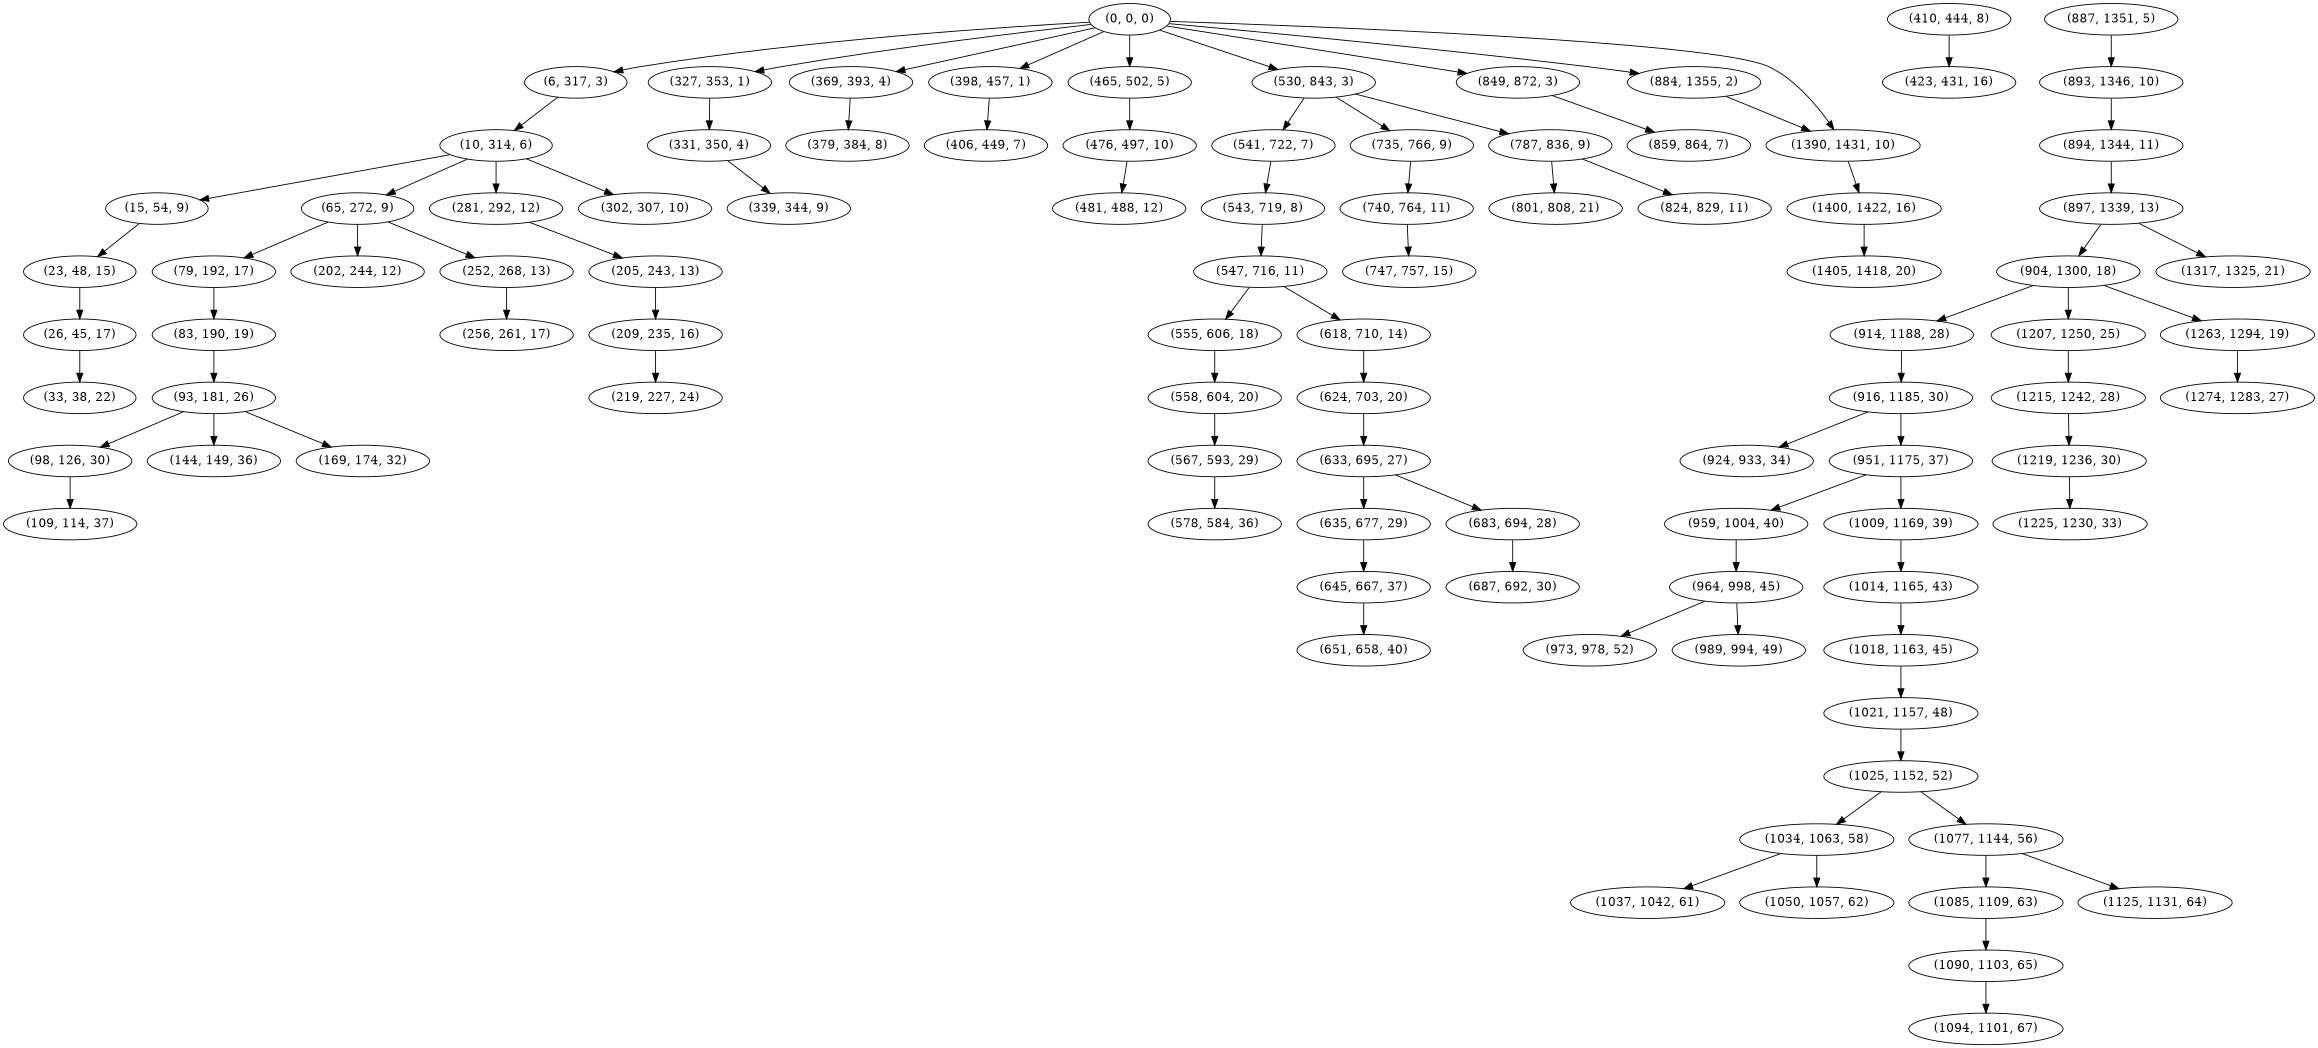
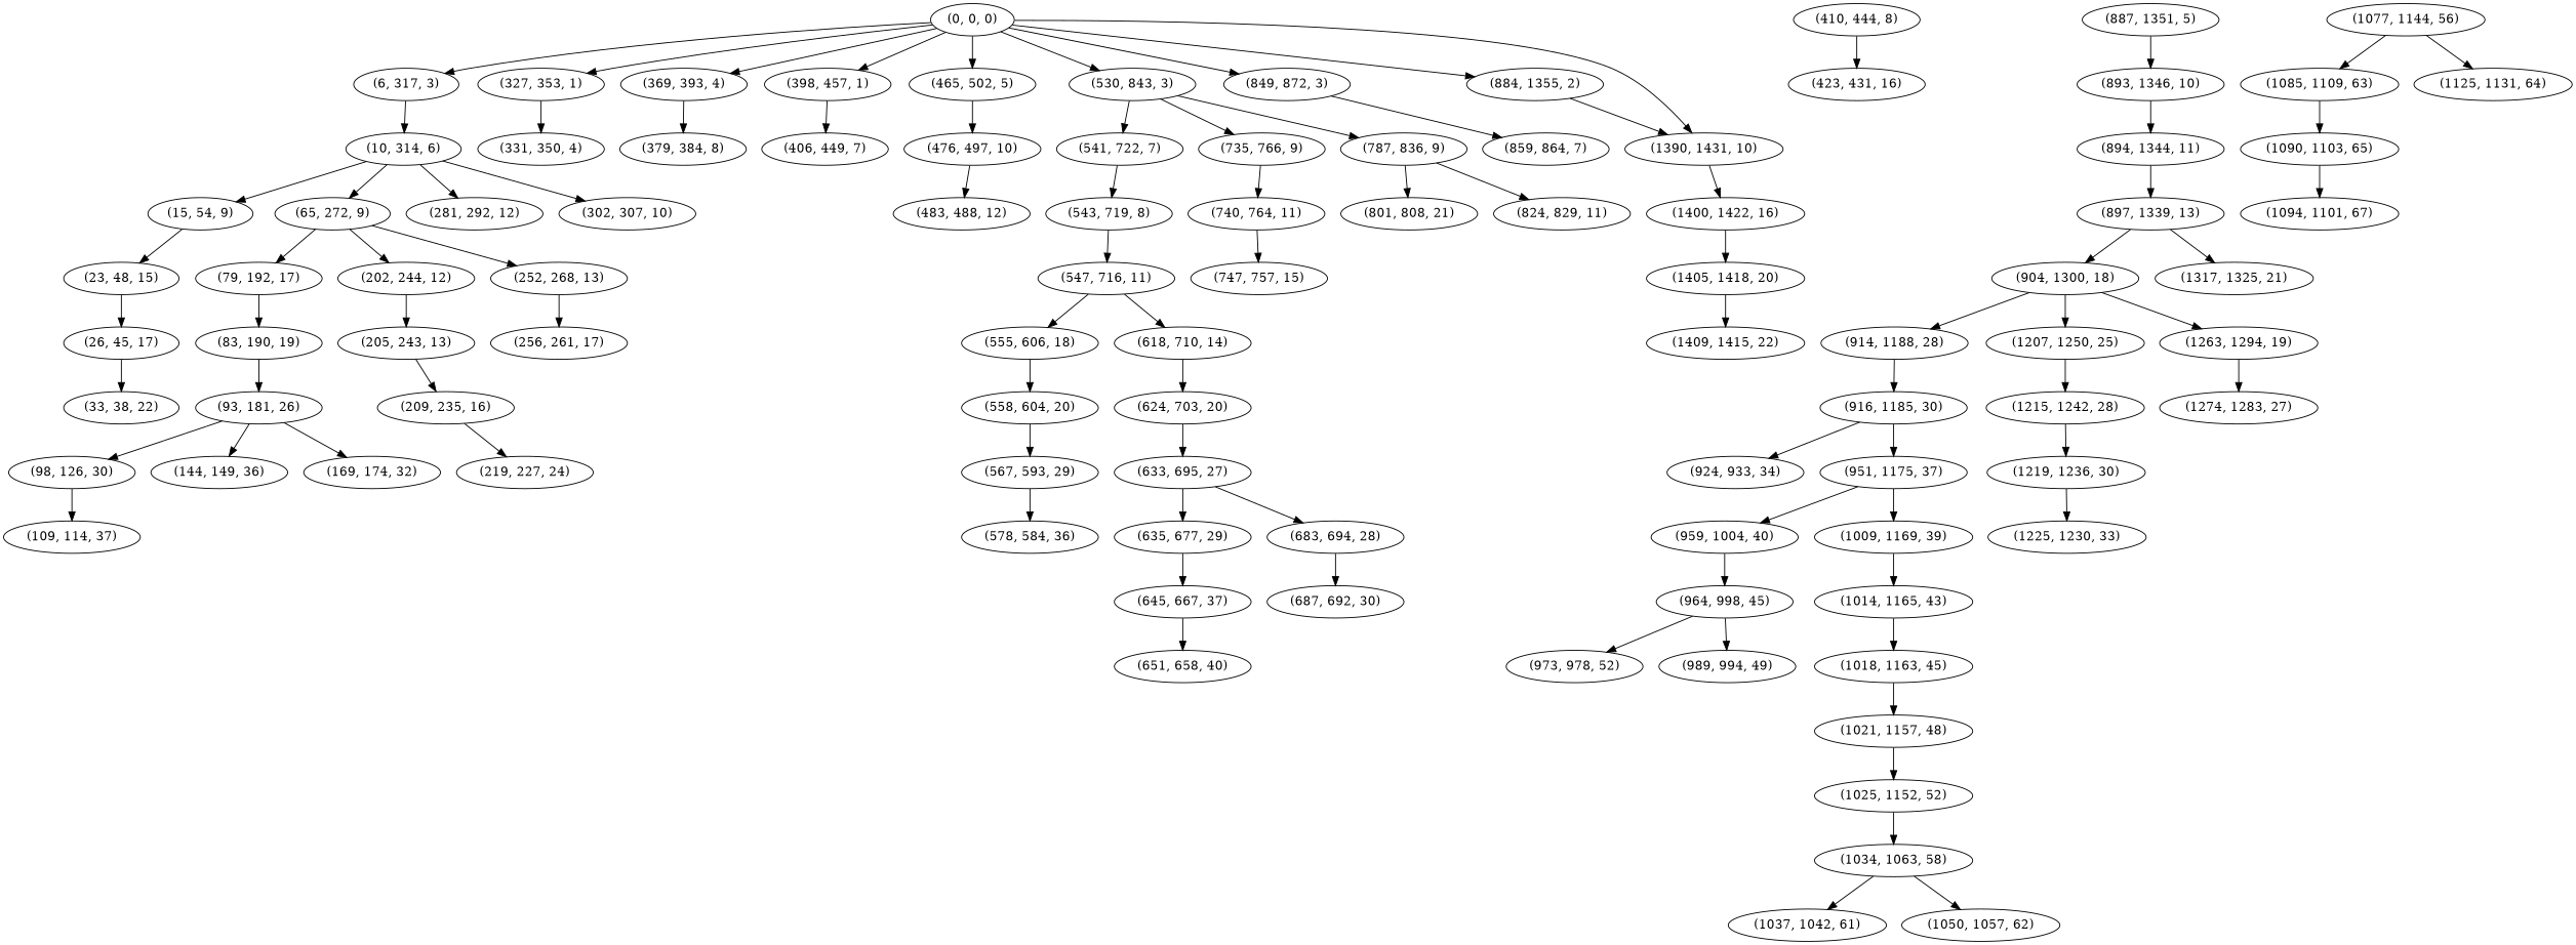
  digraph {
    fontname="DejaVu Serif"
    node [fontname="DejaVu Serif"]
    edge [fontname="DejaVu Serif"]
    "(0, 0, 0)"
    "(6, 317, 3)"
    "(327, 353, 1)"
    "(369, 393, 4)"
    "(398, 457, 1)"
    "(465, 502, 5)"
    "(530, 843, 3)"
    "(849, 872, 3)"
    "(884, 1355, 2)"
    "(1390, 1431, 10)"
    "(10, 314, 6)"
    "(331, 350, 4)"
    "(379, 384, 8)"
    "(406, 449, 7)"
    "(476, 497, 10)"
    "(541, 722, 7)"
    "(735, 766, 9)"
    "(787, 836, 9)"
    "(859, 864, 7)"
    "(1400, 1422, 16)"
    "(15, 54, 9)"
    "(65, 272, 9)"
    "(281, 292, 12)"
    "(302, 307, 10)"
    "(23, 48, 15)"
    "(79, 192, 17)"
    "(202, 244, 12)"
    "(252, 268, 13)"
    "(26, 45, 17)"
    "(33, 38, 22)"
    "(83, 190, 19)"
    "(205, 243, 13)"
    "(256, 261, 17)"
    "(93, 181, 26)"
    "(98, 126, 30)"
    "(144, 149, 36)"
    "(169, 174, 32)"
    "(109, 114, 37)"
    "(209, 235, 16)"
    "(219, 227, 24)"
-   "(339, 344, 9)"
    "(410, 444, 8)"
    "(423, 431, 16)"
-   "(483, 488, 12)" [label="(481, 488, 12)"]
+   "(483, 488, 12)"
    "(543, 719, 8)"
    "(740, 764, 11)"
    "(801, 808, 21)"
    "(824, 829, 11)"
    "(547, 716, 11)"
    "(555, 606, 18)"
    "(618, 710, 14)"
    "(558, 604, 20)"
    "(624, 703, 20)"
    "(567, 593, 29)"
    "(578, 584, 36)"
    "(633, 695, 27)"
    "(635, 677, 29)"
    "(683, 694, 28)"
    "(645, 667, 37)"
    "(687, 692, 30)"
    "(651, 658, 40)"
    "(747, 757, 15)"
    "(887, 1351, 5)"
    "(893, 1346, 10)"
    "(894, 1344, 11)"
    "(897, 1339, 13)"
    "(904, 1300, 18)"
    "(1317, 1325, 21)"
    "(914, 1188, 28)"
    "(1207, 1250, 25)"
    "(1263, 1294, 19)"
    "(916, 1185, 30)"
    "(1215, 1242, 28)"
    "(1274, 1283, 27)"
    "(924, 933, 34)"
    "(951, 1175, 37)"
    "(959, 1004, 40)"
    "(1009, 1169, 39)"
    "(964, 998, 45)"
    "(1014, 1165, 43)"
    "(973, 978, 52)"
    "(989, 994, 49)"
    "(1018, 1163, 45)"
    "(1021, 1157, 48)"
    "(1025, 1152, 52)"
    "(1034, 1063, 58)"
    "(1077, 1144, 56)"
    "(1037, 1042, 61)"
    "(1050, 1057, 62)"
    "(1085, 1109, 63)"
    "(1125, 1131, 64)"
    "(1090, 1103, 65)"
    "(1094, 1101, 67)"
    "(1219, 1236, 30)"
    "(1225, 1230, 33)"
    "(1405, 1418, 20)"
+   "(1409, 1415, 22)"
    "(0, 0, 0)" -> "(6, 317, 3)"
    "(0, 0, 0)" -> "(327, 353, 1)"
    "(0, 0, 0)" -> "(369, 393, 4)"
    "(0, 0, 0)" -> "(398, 457, 1)"
    "(0, 0, 0)" -> "(465, 502, 5)"
    "(0, 0, 0)" -> "(530, 843, 3)"
    "(0, 0, 0)" -> "(849, 872, 3)"
    "(0, 0, 0)" -> "(884, 1355, 2)"
    "(0, 0, 0)" -> "(1390, 1431, 10)"
    "(6, 317, 3)" -> "(10, 314, 6)"
    "(327, 353, 1)" -> "(331, 350, 4)"
    "(369, 393, 4)" -> "(379, 384, 8)"
    "(398, 457, 1)" -> "(406, 449, 7)"
    "(465, 502, 5)" -> "(476, 497, 10)"
    "(530, 843, 3)" -> "(541, 722, 7)"
    "(530, 843, 3)" -> "(735, 766, 9)"
    "(530, 843, 3)" -> "(787, 836, 9)"
    "(849, 872, 3)" -> "(859, 864, 7)"
    "(884, 1355, 2)" -> "(1390, 1431, 10)"
    "(1390, 1431, 10)" -> "(1400, 1422, 16)"
    "(10, 314, 6)" -> "(15, 54, 9)"
    "(10, 314, 6)" -> "(65, 272, 9)"
    "(10, 314, 6)" -> "(281, 292, 12)"
    "(10, 314, 6)" -> "(302, 307, 10)"
-   "(331, 350, 4)" -> "(339, 344, 9)"
    "(476, 497, 10)" -> "(483, 488, 12)"
    "(541, 722, 7)" -> "(543, 719, 8)"
    "(735, 766, 9)" -> "(740, 764, 11)"
    "(787, 836, 9)" -> "(801, 808, 21)"
    "(787, 836, 9)" -> "(824, 829, 11)"
    "(1400, 1422, 16)" -> "(1405, 1418, 20)"
    "(15, 54, 9)" -> "(23, 48, 15)"
    "(65, 272, 9)" -> "(79, 192, 17)"
    "(65, 272, 9)" -> "(202, 244, 12)"
    "(65, 272, 9)" -> "(252, 268, 13)"
    "(23, 48, 15)" -> "(26, 45, 17)"
    "(79, 192, 17)" -> "(83, 190, 19)"
-   "(281, 292, 12)" -> "(205, 243, 13)"
+   "(202, 244, 12)" -> "(205, 243, 13)"
    "(252, 268, 13)" -> "(256, 261, 17)"
    "(26, 45, 17)" -> "(33, 38, 22)"
    "(83, 190, 19)" -> "(93, 181, 26)"
    "(205, 243, 13)" -> "(209, 235, 16)"
    "(93, 181, 26)" -> "(98, 126, 30)"
    "(93, 181, 26)" -> "(144, 149, 36)"
    "(93, 181, 26)" -> "(169, 174, 32)"
    "(98, 126, 30)" -> "(109, 114, 37)"
    "(209, 235, 16)" -> "(219, 227, 24)"
    "(410, 444, 8)" -> "(423, 431, 16)"
    "(543, 719, 8)" -> "(547, 716, 11)"
    "(740, 764, 11)" -> "(747, 757, 15)"
    "(547, 716, 11)" -> "(555, 606, 18)"
    "(547, 716, 11)" -> "(618, 710, 14)"
    "(555, 606, 18)" -> "(558, 604, 20)"
    "(618, 710, 14)" -> "(624, 703, 20)"
    "(558, 604, 20)" -> "(567, 593, 29)"
    "(624, 703, 20)" -> "(633, 695, 27)"
    "(567, 593, 29)" -> "(578, 584, 36)"
    "(633, 695, 27)" -> "(635, 677, 29)"
    "(633, 695, 27)" -> "(683, 694, 28)"
    "(635, 677, 29)" -> "(645, 667, 37)"
    "(683, 694, 28)" -> "(687, 692, 30)"
    "(645, 667, 37)" -> "(651, 658, 40)"
    "(887, 1351, 5)" -> "(893, 1346, 10)"
    "(893, 1346, 10)" -> "(894, 1344, 11)"
    "(894, 1344, 11)" -> "(897, 1339, 13)"
    "(897, 1339, 13)" -> "(904, 1300, 18)"
    "(897, 1339, 13)" -> "(1317, 1325, 21)"
    "(904, 1300, 18)" -> "(914, 1188, 28)"
    "(904, 1300, 18)" -> "(1207, 1250, 25)"
    "(904, 1300, 18)" -> "(1263, 1294, 19)"
    "(914, 1188, 28)" -> "(916, 1185, 30)"
    "(1207, 1250, 25)" -> "(1215, 1242, 28)"
    "(1263, 1294, 19)" -> "(1274, 1283, 27)"
    "(916, 1185, 30)" -> "(924, 933, 34)"
    "(916, 1185, 30)" -> "(951, 1175, 37)"
    "(1215, 1242, 28)" -> "(1219, 1236, 30)"
    "(951, 1175, 37)" -> "(959, 1004, 40)"
    "(951, 1175, 37)" -> "(1009, 1169, 39)"
    "(959, 1004, 40)" -> "(964, 998, 45)"
    "(1009, 1169, 39)" -> "(1014, 1165, 43)"
    "(964, 998, 45)" -> "(973, 978, 52)"
    "(964, 998, 45)" -> "(989, 994, 49)"
    "(1014, 1165, 43)" -> "(1018, 1163, 45)"
    "(1018, 1163, 45)" -> "(1021, 1157, 48)"
    "(1021, 1157, 48)" -> "(1025, 1152, 52)"
    "(1025, 1152, 52)" -> "(1034, 1063, 58)"
-   "(1025, 1152, 52)" -> "(1077, 1144, 56)"
    "(1034, 1063, 58)" -> "(1037, 1042, 61)"
    "(1034, 1063, 58)" -> "(1050, 1057, 62)"
    "(1077, 1144, 56)" -> "(1085, 1109, 63)"
    "(1077, 1144, 56)" -> "(1125, 1131, 64)"
    "(1085, 1109, 63)" -> "(1090, 1103, 65)"
    "(1090, 1103, 65)" -> "(1094, 1101, 67)"
    "(1219, 1236, 30)" -> "(1225, 1230, 33)"
+   "(1405, 1418, 20)" -> "(1409, 1415, 22)"
  }
